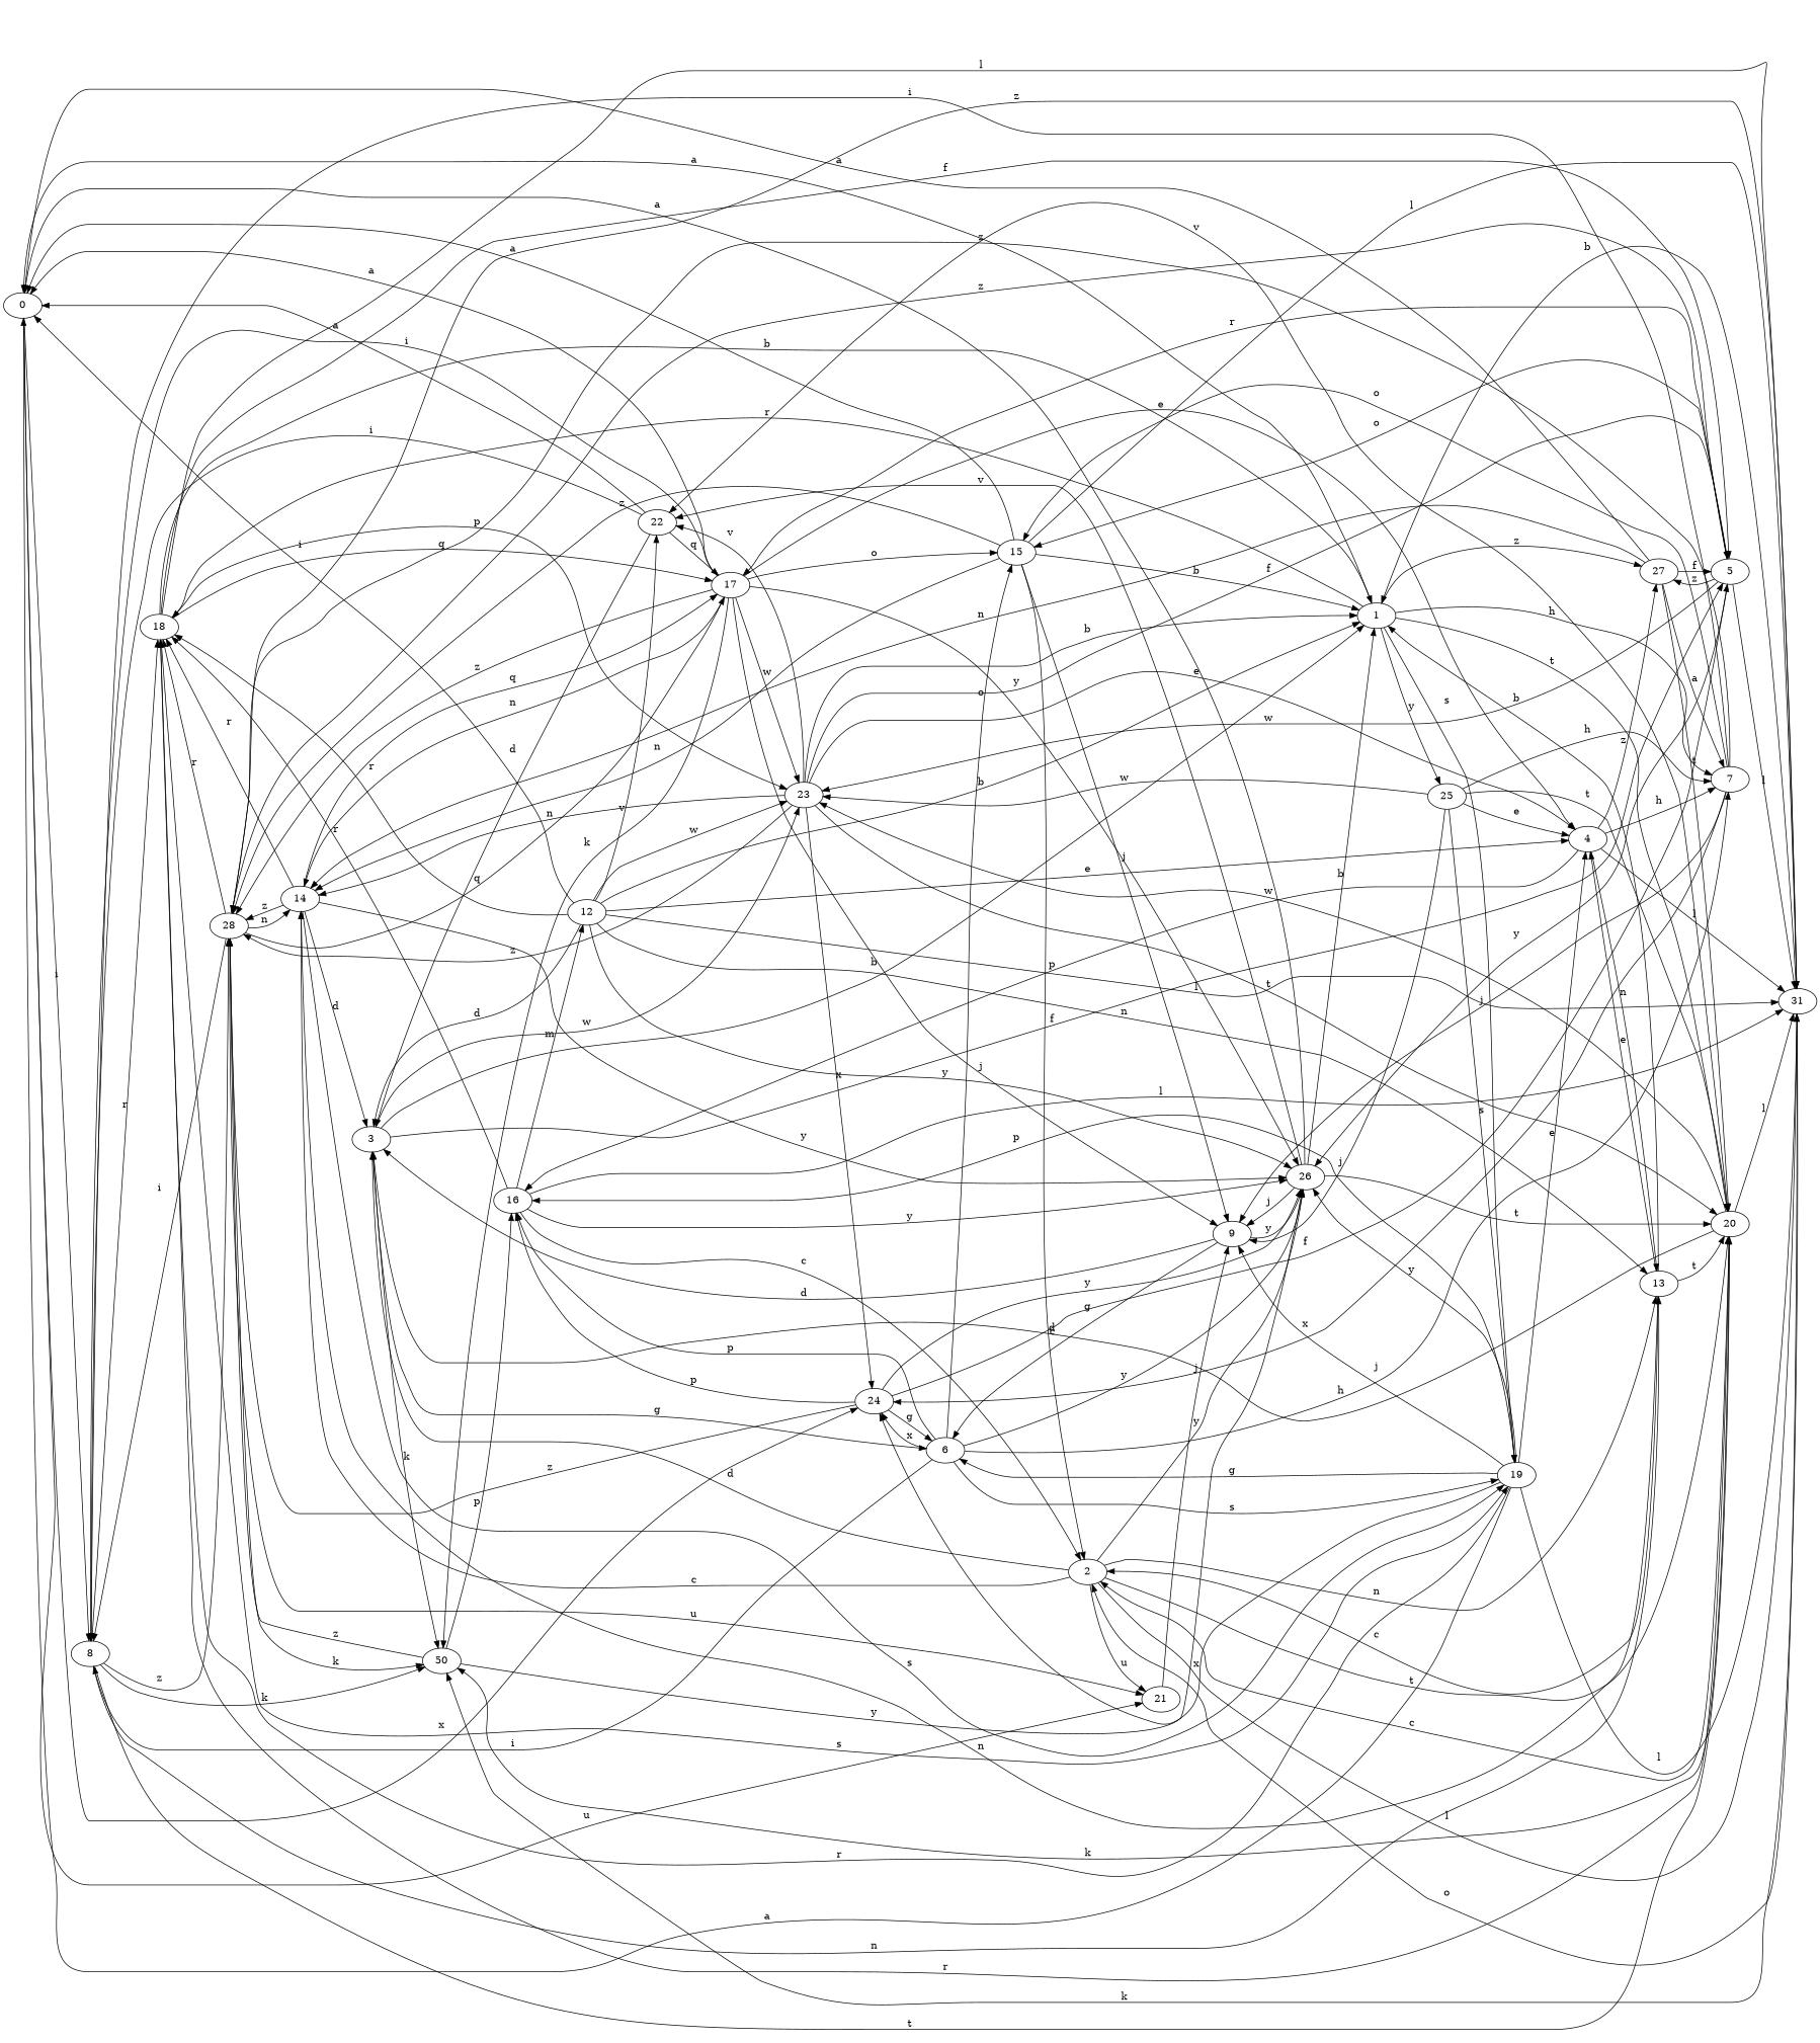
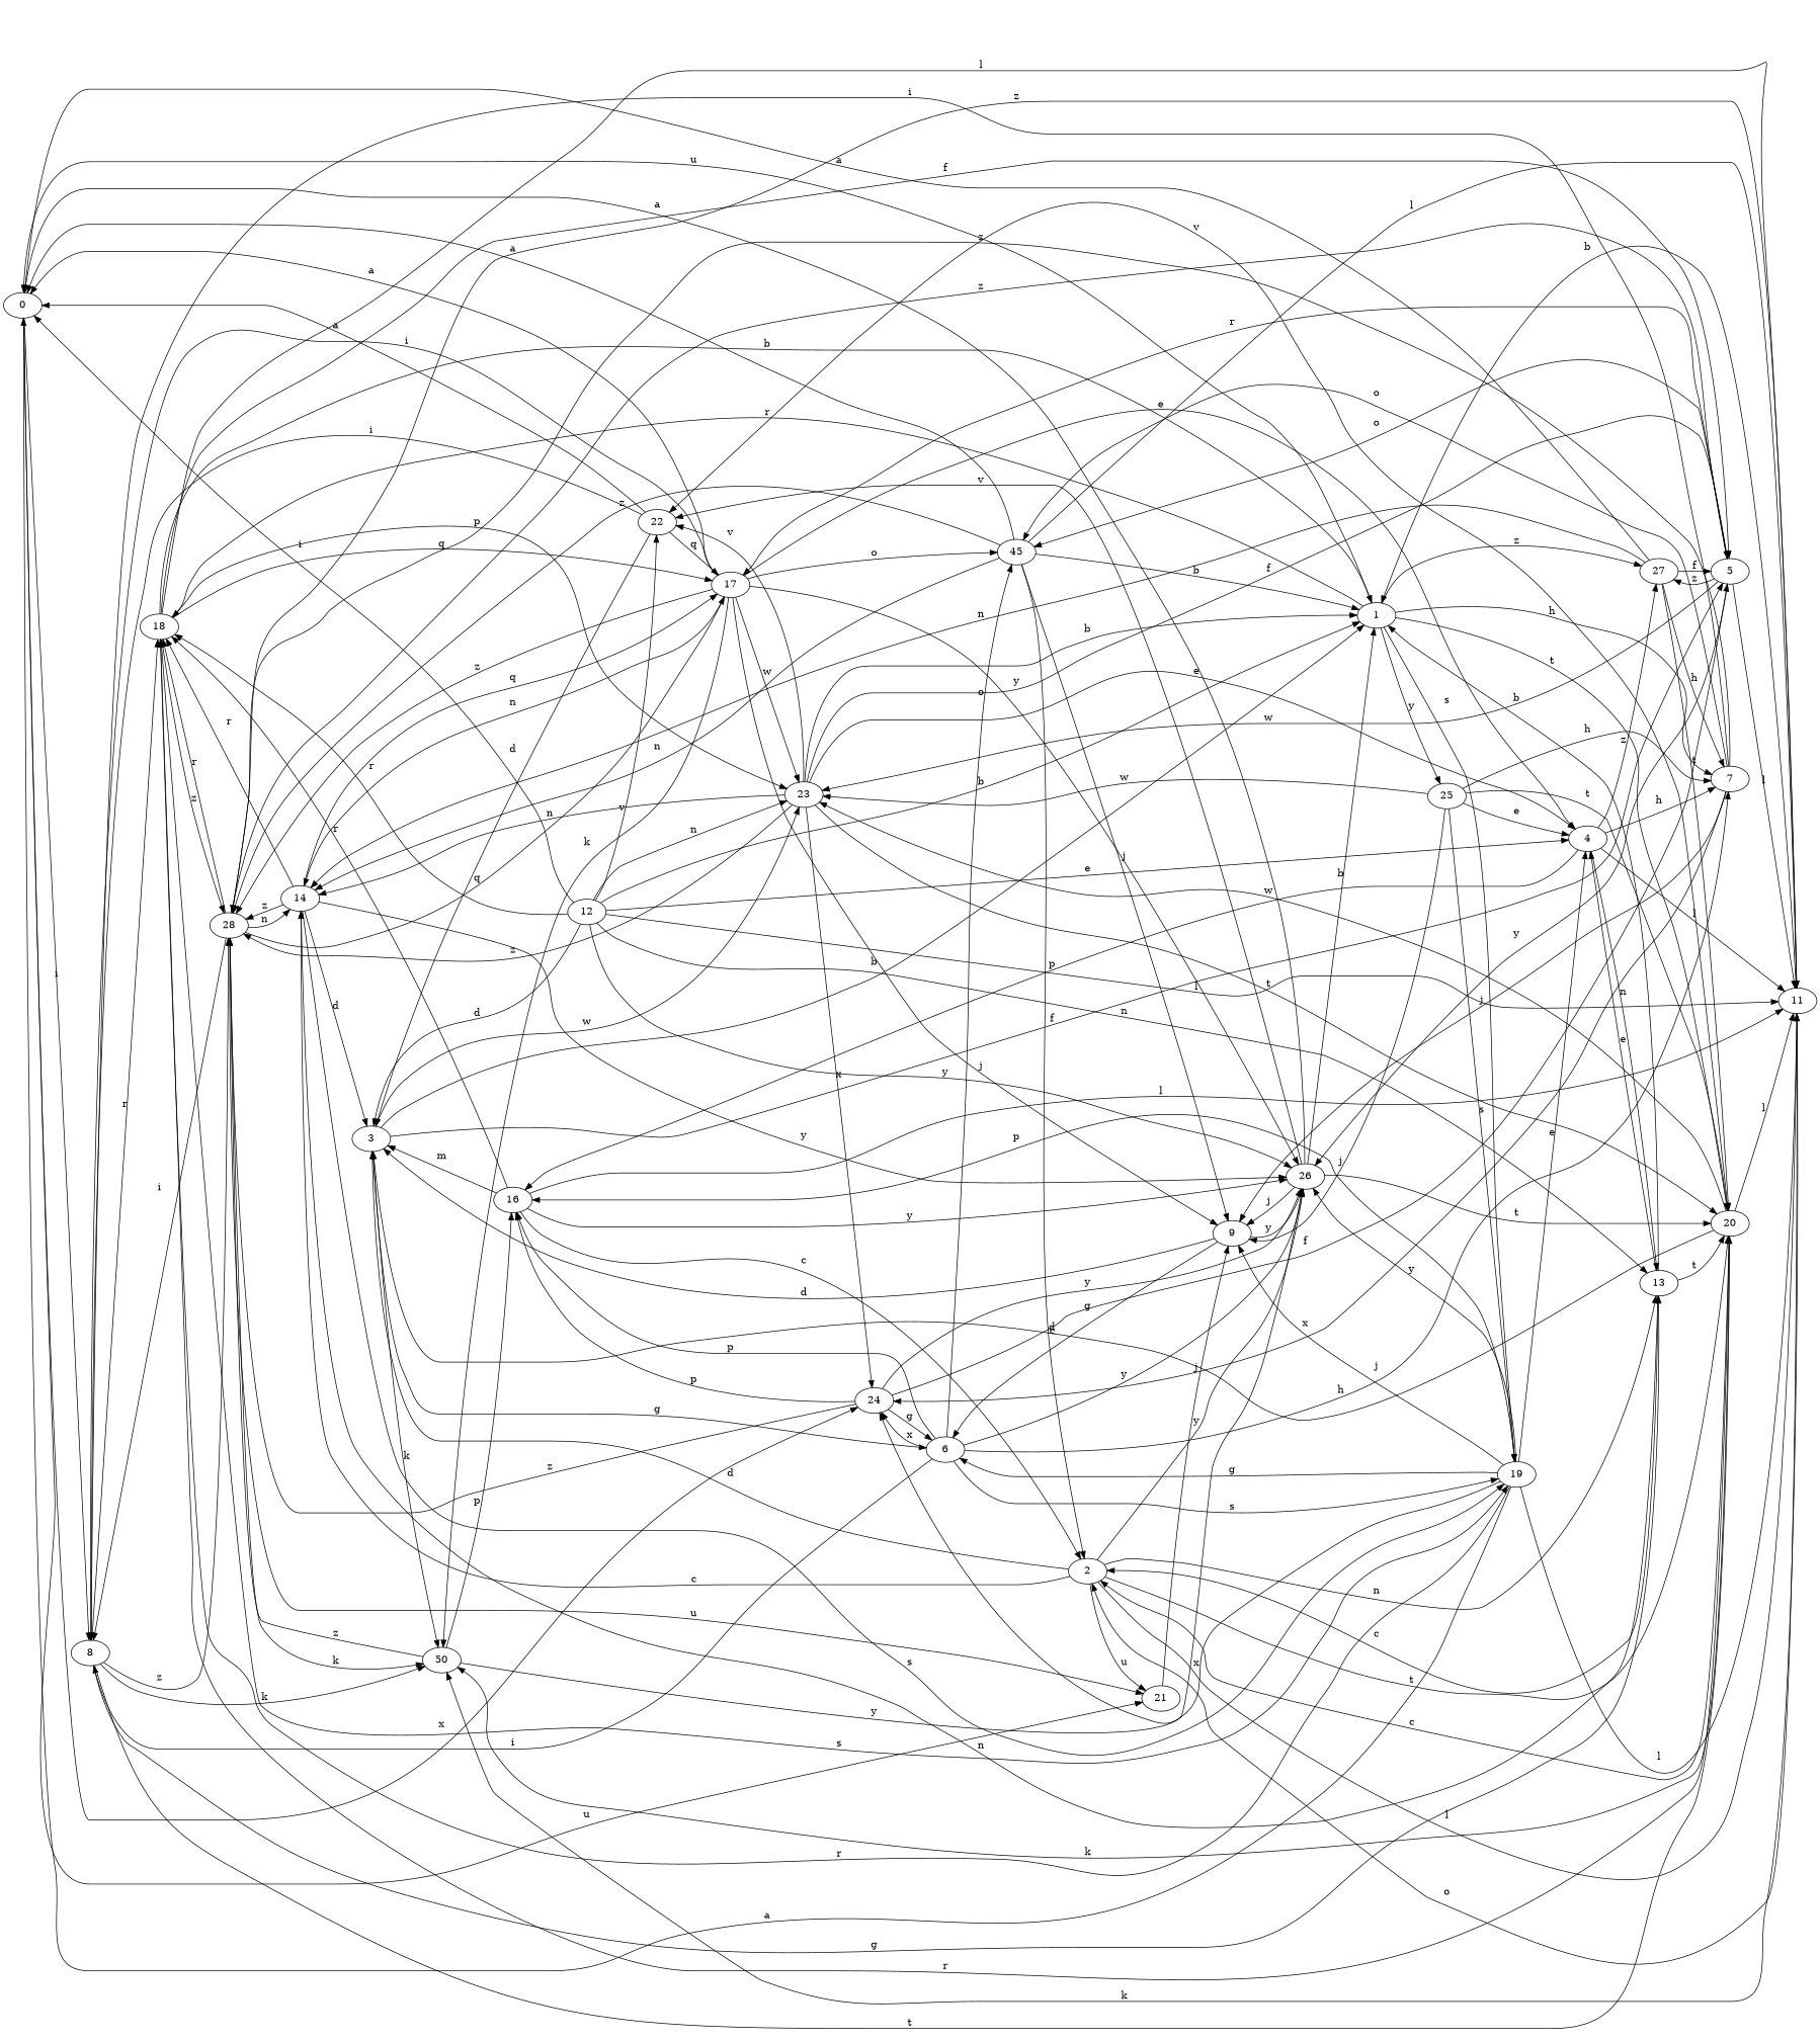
  strict digraph {
    rankdir=LR
    0
    8
    21
    24
    18
    20
    13
    n8 [label=50]
    28
    9
    26
    5
    6
    16
    1
    7
    19
    25
    27
    4
-   11 [label=31]
-   15
+   11
+   15 [label=45]
    23
    17
    2
    3
    22
    14
    12
    0 -> 8 [label=i]
    0 -> 21 [label=u]
    0 -> 24 [label=x]
    8 -> 18 [label=r]
    8 -> 20 [label=t]
-   8 -> 13 [label=n]
+   8 -> 13 [label=g]
    8 -> n8 [label=k]
    8 -> 28 [label=z]
    21 -> 9 [label=j]
    24 -> 28 [label=z]
    24 -> 26 [label=y]
    24 -> 5 [label=f]
    24 -> 6 [label=g]
    24 -> 16 [label=p]
+   18 -> 28 [label=z]
    18 -> 5 [label=f]
    18 -> 1 [label=b]
    18 -> 19 [label=s]
    18 -> 11 [label=l]
    18 -> 23 [label=p]
    18 -> 17 [label=q]
    20 -> 18 [label=r]
    20 -> n8 [label=k]
    20 -> 11 [label=l]
    20 -> 23 [label=w]
    20 -> 2 [label=c]
    20 -> 3 [label=d]
    20 -> 22 [label=v]
    13 -> 20 [label=t]
    13 -> 1 [label=b]
    13 -> 4 [label=e]
    13 -> 2 [label=c]
    13 -> 14 [label=n]
    n8 -> 28 [label=z]
    n8 -> 26 [label=y]
    n8 -> 16 [label=p]
    28 -> 8 [label=i]
    28 -> 21 [label=u]
    28 -> 18 [label=r]
    28 -> n8 [label=k]
    28 -> 17 [label=q]
    28 -> 14 [label=n]
    9 -> 26 [label=y]
    9 -> 6 [label=g]
    9 -> 3 [label=d]
    26 -> 0 [label=a]
    26 -> 20 [label=t]
    26 -> 9 [label=j]
    26 -> 1 [label=b]
    26 -> 22 [label=v]
    5 -> 28 [label=z]
    5 -> 26 [label=y]
    5 -> 27 [label=z]
    5 -> 11 [label=l]
    5 -> 15 [label=o]
    5 -> 23 [label=w]
    5 -> 17 [label=r]
    6 -> 8 [label=i]
    6 -> 24 [label=x]
    6 -> 26 [label=y]
    6 -> 16 [label=p]
    6 -> 7 [label=h]
    6 -> 19 [label=s]
    6 -> 15 [label=o]
    16 -> 18 [label=r]
    16 -> 26 [label=y]
    16 -> 11 [label=l]
    16 -> 2 [label=c]
-   16 -> 12 [label=m]
-   1 -> 0 [label=a]
+   16 -> 3 [label=m]
+   1 -> 0 [label=u]
    1 -> 18 [label=r]
    1 -> 20 [label=t]
    1 -> 7 [label=h]
    1 -> 19 [label=s]
    1 -> 25 [label=y]
    1 -> 27 [label=z]
    7 -> 8 [label=i]
    7 -> 24 [label=x]
    7 -> 28 [label=z]
    7 -> 9 [label=j]
    7 -> 15 [label=o]
    19 -> 0 [label=a]
    19 -> 24 [label=x]
    19 -> 18 [label=r]
    19 -> 9 [label=j]
    19 -> 26 [label=y]
    19 -> 6 [label=g]
    19 -> 16 [label=p]
    19 -> 4 [label=e]
    19 -> 11 [label=l]
    25 -> 20 [label=t]
    25 -> 9 [label=j]
    25 -> 7 [label=h]
    25 -> 19 [label=s]
    25 -> 4 [label=e]
    25 -> 23 [label=w]
    27 -> 0 [label=a]
    27 -> 20 [label=t]
    27 -> 5 [label=f]
-   27 -> 7 [label=a]
+   27 -> 7 [label=h]
    27 -> 14 [label=n]
    4 -> 13 [label=n]
    4 -> 16 [label=p]
    4 -> 7 [label=h]
    4 -> 27 [label=z]
    4 -> 11 [label=l]
    11 -> n8 [label=k]
    11 -> 28 [label=z]
    11 -> 1 [label=b]
    11 -> 2 [label=o]
    15 -> 0 [label=a]
    15 -> 28 [label=z]
    15 -> 9 [label=j]
    15 -> 1 [label=b]
    15 -> 11 [label=l]
    15 -> 2 [label=c]
    15 -> 14 [label=n]
    23 -> 24 [label=x]
    23 -> 20 [label=t]
    23 -> 28 [label=z]
    23 -> 5 [label=f]
    23 -> 1 [label=b]
    23 -> 4 [label=e]
    23 -> 22 [label=v]
    23 -> 14 [label=n]
    17 -> 0 [label=a]
    17 -> 8 [label=i]
    17 -> n8 [label=k]
    17 -> 28 [label=z]
    17 -> 9 [label=j]
    17 -> 26 [label=y]
    17 -> 4 [label=e]
    17 -> 15 [label=o]
    17 -> 23 [label=w]
    17 -> 14 [label=n]
    2 -> 21 [label=u]
    2 -> 20 [label=t]
    2 -> 13 [label=n]
    2 -> 26 [label=y]
    2 -> 11 [label=l]
    2 -> 3 [label=d]
    2 -> 14 [label=c]
    3 -> n8 [label=k]
    3 -> 5 [label=f]
    3 -> 6 [label=g]
    3 -> 1 [label=b]
    3 -> 23 [label=w]
    22 -> 0 [label=a]
    22 -> 8 [label=i]
    22 -> 17 [label=q]
    22 -> 3 [label=d]
    14 -> 18 [label=r]
    14 -> 28 [label=z]
    14 -> 26 [label=y]
    14 -> 19 [label=s]
    14 -> 17 [label=q]
    14 -> 3 [label=d]
    12 -> 0 [label=i]
    12 -> 18 [label=r]
    12 -> 13 [label=n]
    12 -> 26 [label=y]
    12 -> 1 [label=b]
    12 -> 4 [label=e]
    12 -> 11 [label=l]
-   12 -> 23 [label=w]
+   12 -> 23 [label=n]
    12 -> 3 [label=d]
    12 -> 22 [label=v]
  }
